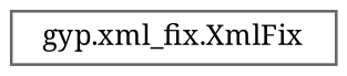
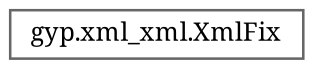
  digraph {
    rankdir=TB
    fontname="Noto Serif"
-   n1 [color=grey40 fillcolor=white fontname="Noto Serif" fontsize=10 height=0.2 label="gyp.xml_fix.XmlFix" shape=box style=filled width=0.4]
+   n1 [color=grey40 fillcolor=white fontname="Noto Serif" fontsize=10 height=0.2 label="gyp.xml_xml.XmlFix" shape=box style=filled width=0.4]
  }
